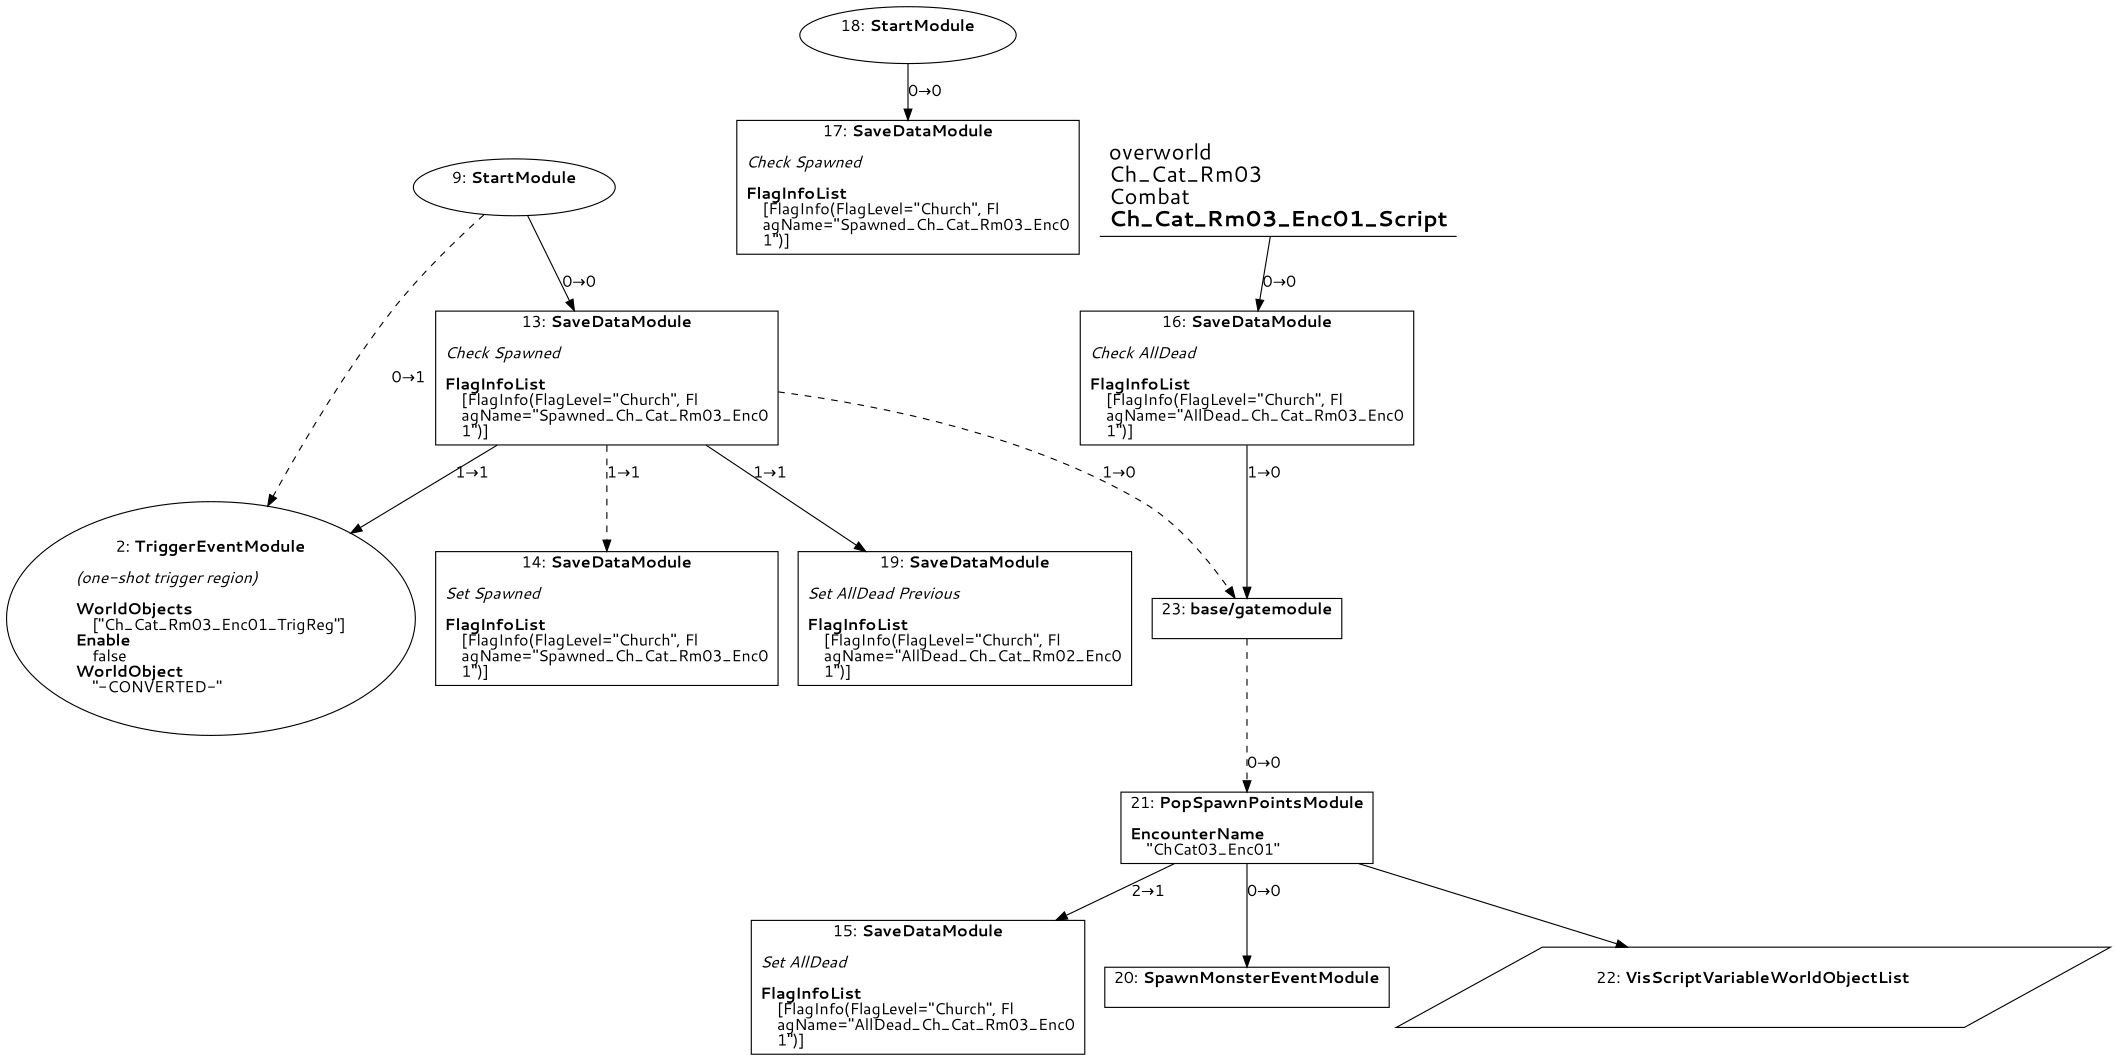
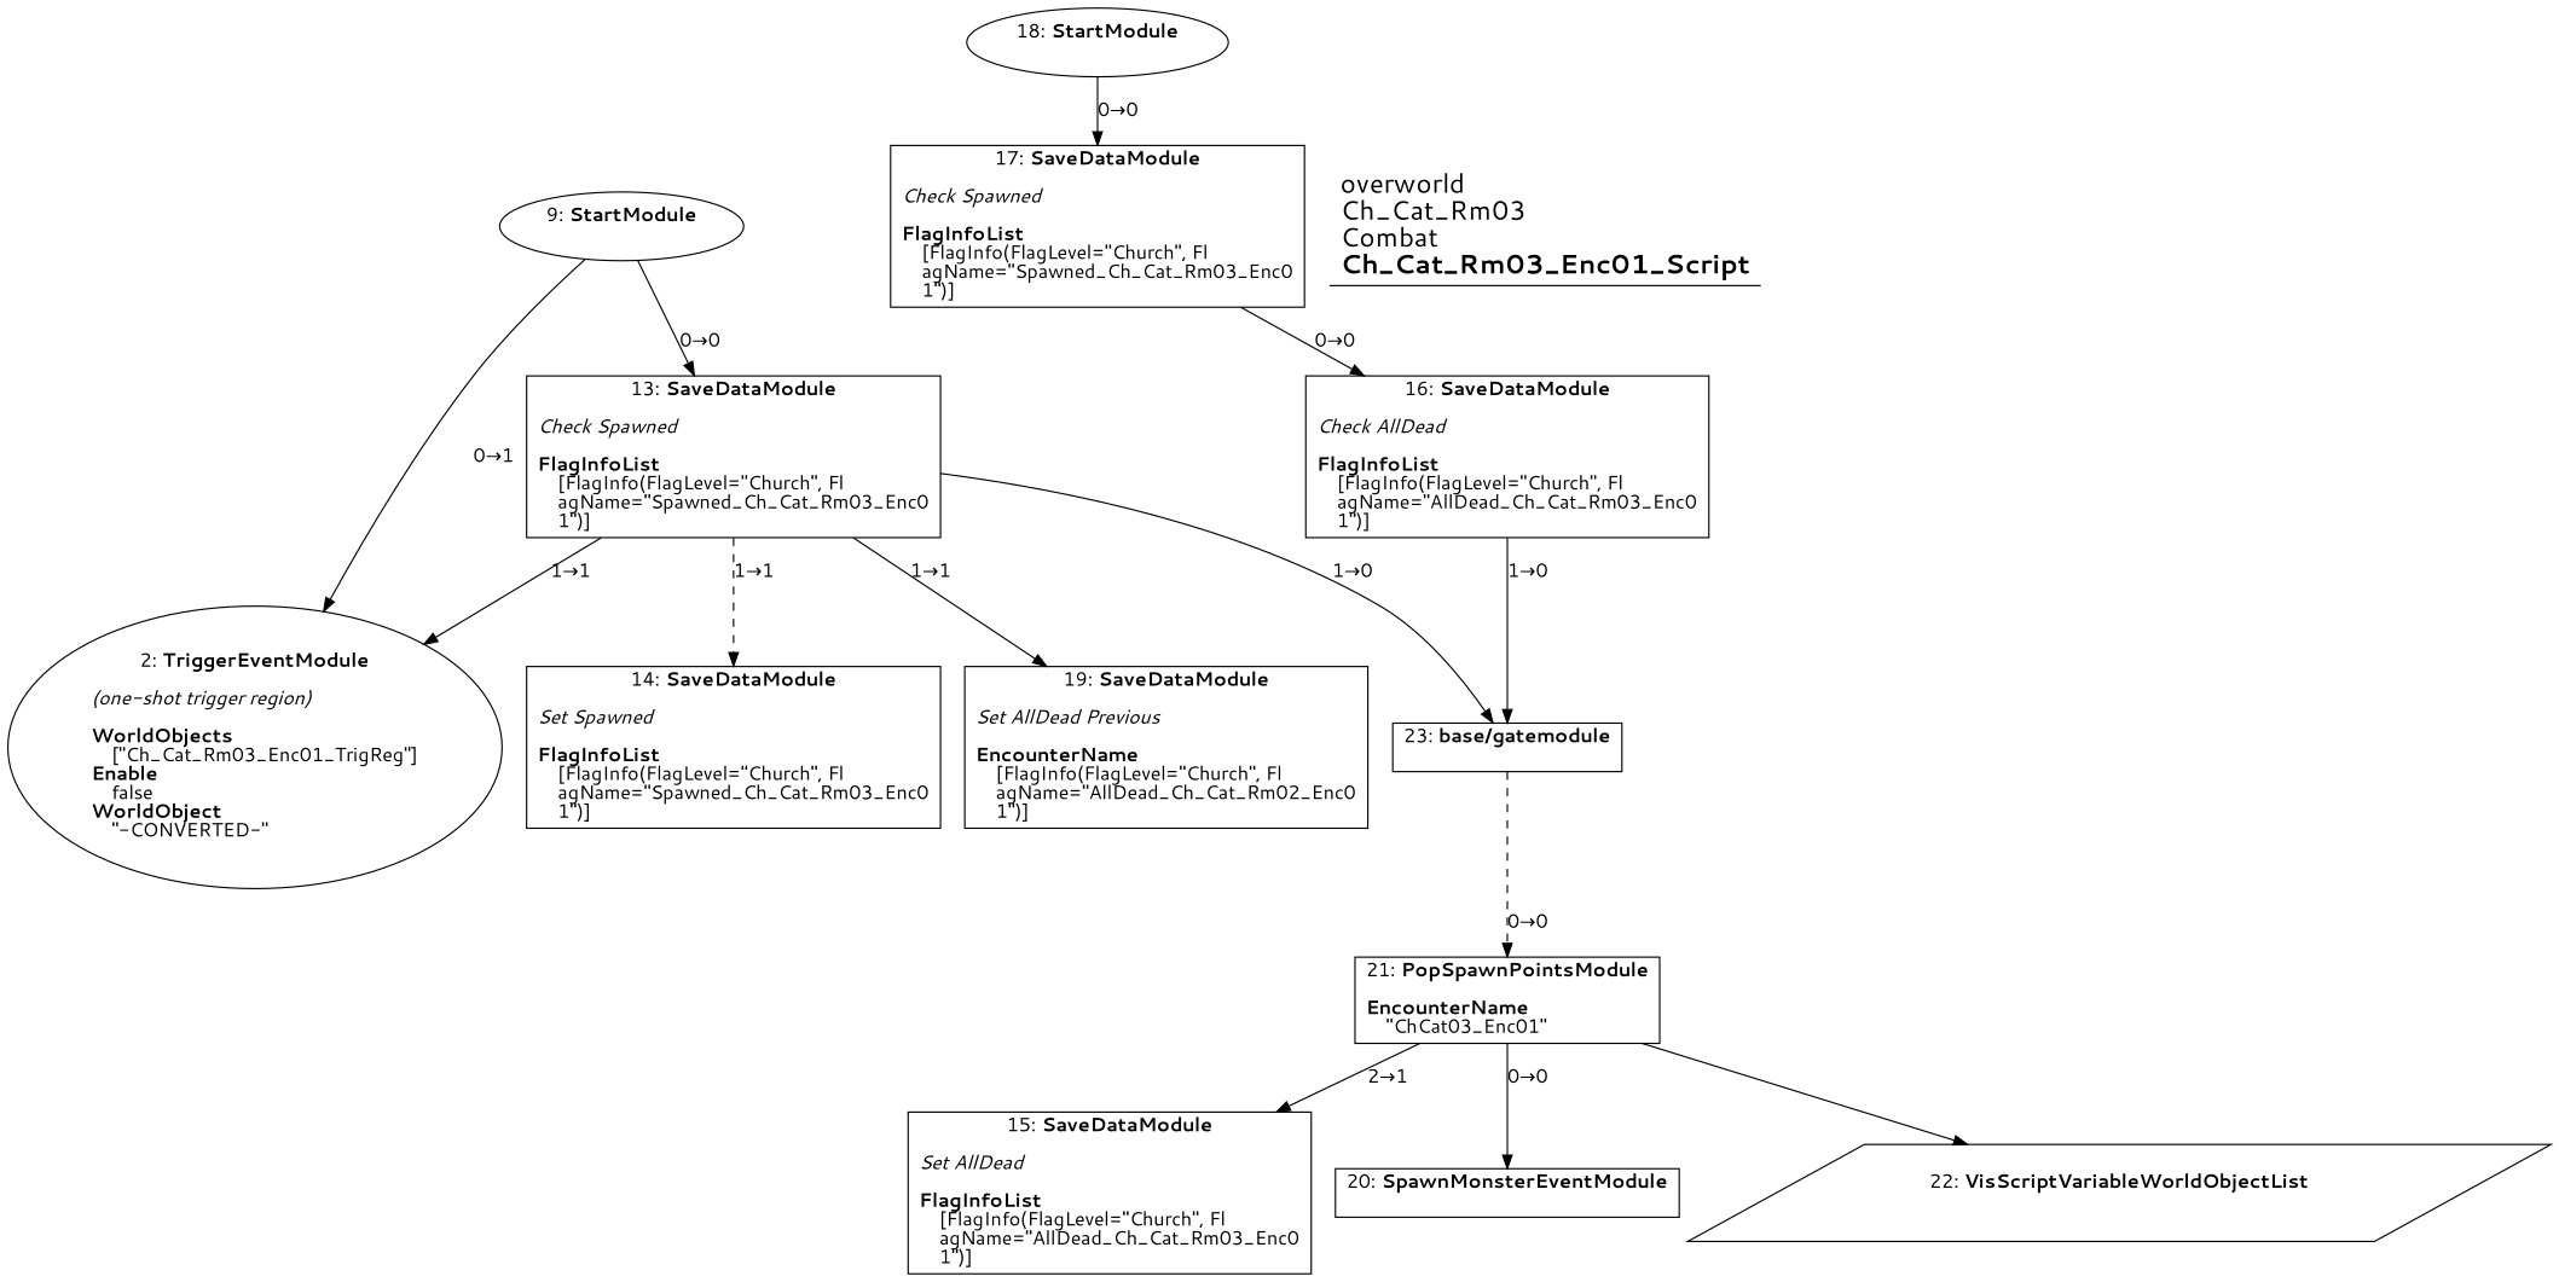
  digraph {
    fontname="Segoe UI"
    splines=spline
    node [fontname="Segoe UI" shape=box]
    edge [fontname="Segoe UI"]
    n1 [label=<2: <b>TriggerEventModule</b><br/><br/><i>(one-shot trigger region)<br align="left"/></i><br align="left"/><b>WorldObjects</b><br align="left"/>    [&quot;Ch_Cat_Rm03_Enc01_TrigReg&quot;]<br align="left"/><b>Enable</b><br align="left"/>    false<br align="left"/><b>WorldObject</b><br align="left"/>    &quot;-CONVERTED-&quot;<br align="left"/>> shape=oval]
    n2 [label=<13: <b>SaveDataModule</b><br/><br/><i>Check Spawned<br align="left"/></i><br align="left"/><b>FlagInfoList</b><br align="left"/>    [FlagInfo(FlagLevel=&quot;Church&quot;, Fl<br align="left"/>    agName=&quot;Spawned_Ch_Cat_Rm03_Enc0<br align="left"/>    1&quot;)]<br align="left"/>>]
    n3 [label=<14: <b>SaveDataModule</b><br/><br/><i>Set Spawned<br align="left"/></i><br align="left"/><b>FlagInfoList</b><br align="left"/>    [FlagInfo(FlagLevel=&quot;Church&quot;, Fl<br align="left"/>    agName=&quot;Spawned_Ch_Cat_Rm03_Enc0<br align="left"/>    1&quot;)]<br align="left"/>>]
-   n4 [label=<19: <b>SaveDataModule</b><br/><br/><i>Set AllDead Previous<br align="left"/></i><br align="left"/><b>FlagInfoList</b><br align="left"/>    [FlagInfo(FlagLevel=&quot;Church&quot;, Fl<br align="left"/>    agName=&quot;AllDead_Ch_Cat_Rm02_Enc0<br align="left"/>    1&quot;)]<br align="left"/>>]
+   n4 [label=<19: <b>SaveDataModule</b><br/><br/><i>Set AllDead Previous<br align="left"/></i><br align="left"/><b>EncounterName</b><br align="left"/>    [FlagInfo(FlagLevel=&quot;Church&quot;, Fl<br align="left"/>    agName=&quot;AllDead_Ch_Cat_Rm02_Enc0<br align="left"/>    1&quot;)]<br align="left"/>>]
    n5 [label=<23: <b>base/gatemodule</b><br/><br/>>]
    n6 [label=<21: <b>PopSpawnPointsModule</b><br/><br/><b>EncounterName</b><br align="left"/>    &quot;ChCat03_Enc01&quot;<br align="left"/>>]
    n7 [label=<9: <b>StartModule</b><br/><br/>> shape=oval]
    n8 [label=<15: <b>SaveDataModule</b><br/><br/><i>Set AllDead<br align="left"/></i><br align="left"/><b>FlagInfoList</b><br align="left"/>    [FlagInfo(FlagLevel=&quot;Church&quot;, Fl<br align="left"/>    agName=&quot;AllDead_Ch_Cat_Rm03_Enc0<br align="left"/>    1&quot;)]<br align="left"/>>]
    n9 [label=<20: <b>SpawnMonsterEventModule</b><br/><br/>>]
    n10 [label=<22: <b>VisScriptVariableWorldObjectList</b><br/><br/>> shape=parallelogram]
    n11 [label=<16: <b>SaveDataModule</b><br/><br/><i>Check AllDead<br align="left"/></i><br align="left"/><b>FlagInfoList</b><br align="left"/>    [FlagInfo(FlagLevel=&quot;Church&quot;, Fl<br align="left"/>    agName=&quot;AllDead_Ch_Cat_Rm03_Enc0<br align="left"/>    1&quot;)]<br align="left"/>>]
    n12 [label=<17: <b>SaveDataModule</b><br/><br/><i>Check Spawned<br align="left"/></i><br align="left"/><b>FlagInfoList</b><br align="left"/>    [FlagInfo(FlagLevel=&quot;Church&quot;, Fl<br align="left"/>    agName=&quot;Spawned_Ch_Cat_Rm03_Enc0<br align="left"/>    1&quot;)]<br align="left"/>>]
    n13 [label=<18: <b>StartModule</b><br/><br/>> shape=oval]
    n14 [label=<<font point-size="20">overworld<br align="left"/>Ch_Cat_Rm03<br align="left"/>Combat<br align="left"/><b>Ch_Cat_Rm03_Enc01_Script</b><br align="left"/></font>> shape=underline]
    n2 -> n1 [label="1→1"]
    n2 -> n3 [label="1→1" style=dashed]
    n2 -> n4 [label="1→1"]
-   n2 -> n5 [label="1→0" style=dashed]
+   n2 -> n5 [label="1→0"]
    n5 -> n6 [label="0→0" style=dashed]
    n6 -> n8 [label="2→1"]
    n6 -> n9 [label="0→0"]
    n6 -> n10 [style=solid]
-   n7 -> n1 [label="0→1" style=dashed]
+   n7 -> n1 [label="0→1"]
    n7 -> n2 [label="0→0"]
    n11 -> n5 [label="1→0"]
-   n14 -> n11 [label="0→0"]
+   n12 -> n11 [label="0→0"]
    n13 -> n12 [label="0→0"]
  }
